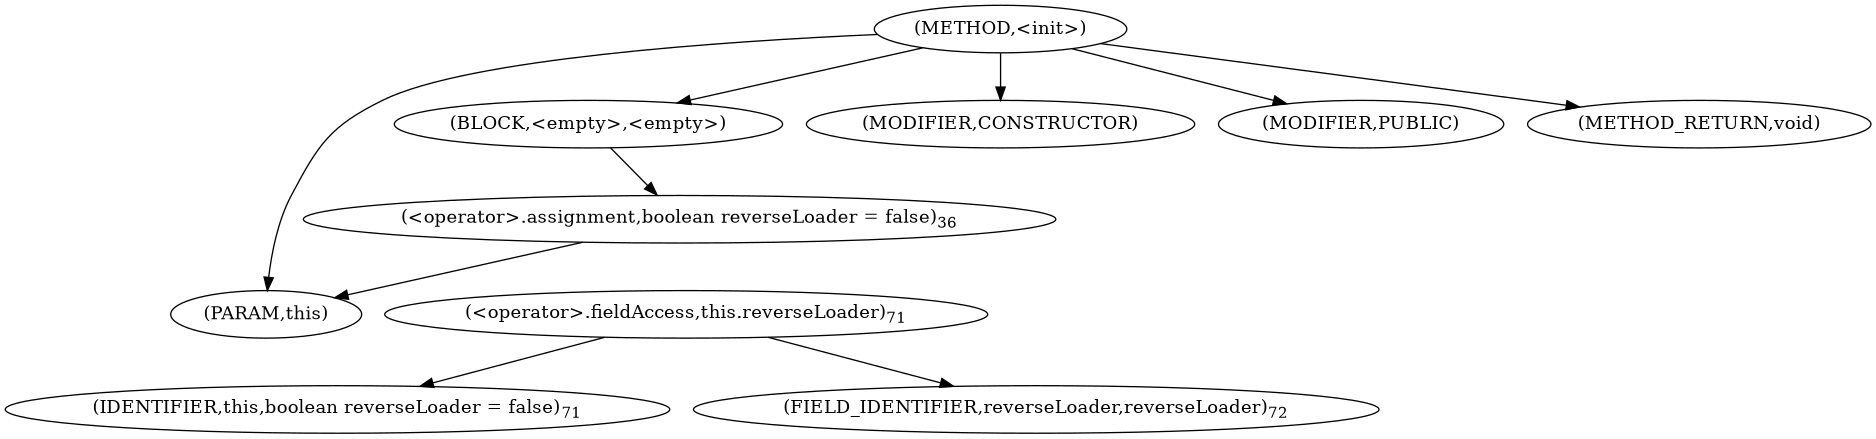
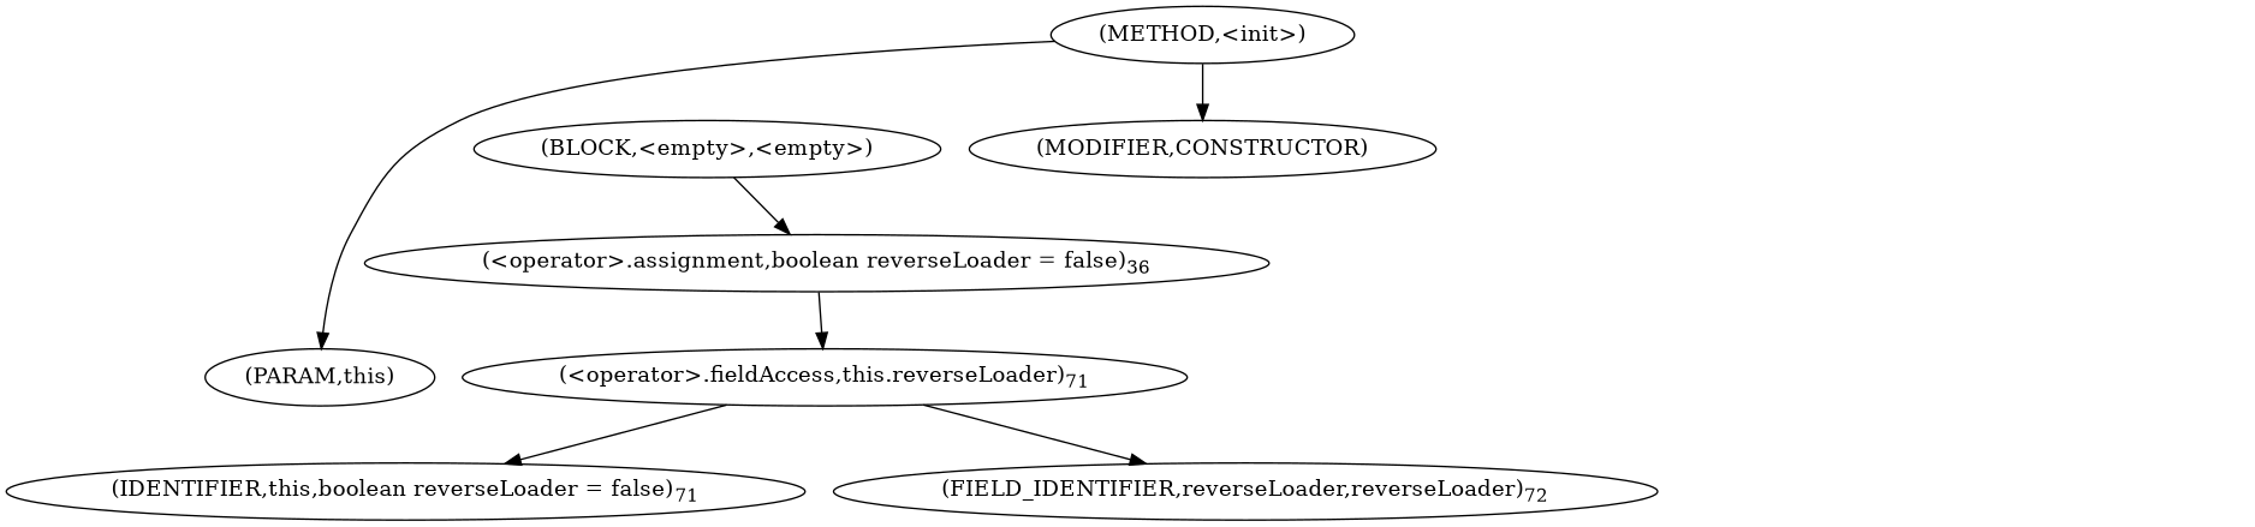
  digraph {
    n1 [label=<(METHOD,&lt;init&gt;)>]
    n2 [label=<(PARAM,this)>]
    n3 [label=<(BLOCK,&lt;empty&gt;,&lt;empty&gt;)>]
    n4 [label=<(MODIFIER,CONSTRUCTOR)>]
-   n5 [label=<(MODIFIER,PUBLIC)>]
-   n6 [label=<(METHOD_RETURN,void)>]
    n7 [label=<(&lt;operator&gt;.assignment,boolean reverseLoader = false)<SUB>36</SUB>>]
    n8 [label=<(&lt;operator&gt;.fieldAccess,this.reverseLoader)<SUB>71</SUB>>]
    n9 [label=<(IDENTIFIER,this,boolean reverseLoader = false)<SUB>71</SUB>>]
    n10 [label=<(FIELD_IDENTIFIER,reverseLoader,reverseLoader)<SUB>72</SUB>>]
    n1 -> n2
-   n1 -> n3
    n1 -> n4
-   n1 -> n5
-   n1 -> n6
    n3 -> n7
-   n7 -> n2
+   n7 -> n8
    n8 -> n9
    n8 -> n10
  }
